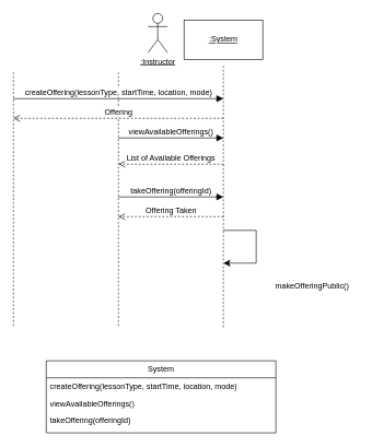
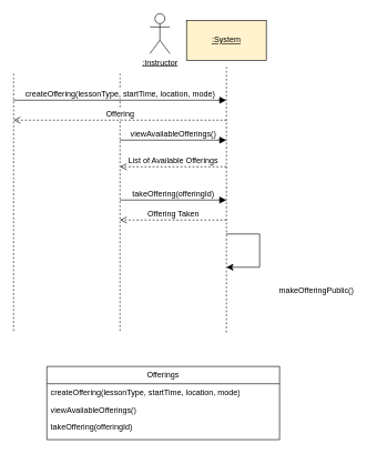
  <mxCell id="0" />
  <mxCell id="1" parent="0" />
  <mxCell id="2" style="edgeStyle=none;curved=1;rounded=0;orthogonalLoop=1;jettySize=auto;html=1;fontSize=12;startSize=8;endSize=8;dashed=1;endArrow=none;endFill=0;" edge="1" parent="1"><mxGeometry relative="1" as="geometry"><mxPoint x="20" y="110" as="sourcePoint" /><mxPoint x="20" y="500" as="targetPoint" /></mxGeometry></mxCell>
  <mxCell id="3" style="edgeStyle=none;curved=1;rounded=0;orthogonalLoop=1;jettySize=auto;html=1;fontSize=12;startSize=8;endSize=8;endArrow=none;endFill=0;dashed=1;" edge="1" parent="1"><mxGeometry relative="1" as="geometry"><mxPoint x="180" y="500" as="targetPoint" /><mxPoint x="180" y="110" as="sourcePoint" /></mxGeometry></mxCell>
  <mxCell id="4" value="&lt;u&gt;:Instructor&lt;/u&gt;" style="shape=umlActor;verticalLabelPosition=bottom;verticalAlign=top;html=1;outlineConnect=0;" vertex="1" parent="1"><mxGeometry x="225" y="20" width="30" height="60" as="geometry" /></mxCell>
  <mxCell id="5" style="edgeStyle=none;curved=1;rounded=0;orthogonalLoop=1;jettySize=auto;html=1;fontSize=12;startSize=8;endSize=8;endArrow=none;endFill=0;dashed=1;" edge="1" parent="1"><mxGeometry relative="1" as="geometry"><mxPoint x="340" y="500" as="targetPoint" /><mxPoint x="340" y="100" as="sourcePoint" /></mxGeometry></mxCell>
- <mxCell id="6" value="&lt;u&gt;:System&lt;/u&gt;" style="rounded=0;whiteSpace=wrap;html=1;" vertex="1" parent="1"><mxGeometry x="280" y="30" width="120" height="60" as="geometry" /></mxCell>
+ <mxCell id="6" value="&lt;u&gt;:System&lt;/u&gt;" style="rounded=0;whiteSpace=wrap;html=1;fillColor=#fff2cc;" vertex="1" parent="1"><mxGeometry x="280" y="30" width="120" height="60" as="geometry" /></mxCell>
  <mxCell id="7" value="createOffering(lessonType, startTime, location, mode)" style="html=1;verticalAlign=bottom;endArrow=block;curved=0;rounded=0;fontSize=12;startSize=8;endSize=8;" edge="1" parent="1"><mxGeometry width="80" relative="1" as="geometry"><mxPoint x="20" y="150" as="sourcePoint" /><mxPoint x="340" y="150" as="targetPoint" /></mxGeometry></mxCell>
  <mxCell id="8" value="Offering" style="html=1;verticalAlign=bottom;endArrow=open;dashed=1;endSize=8;curved=0;rounded=0;fontSize=12;" edge="1" parent="1"><mxGeometry relative="1" as="geometry"><mxPoint x="340" y="180" as="sourcePoint" /><mxPoint x="20" y="180" as="targetPoint" /></mxGeometry></mxCell>
  <mxCell id="9" value="viewAvailableOfferings()" style="html=1;verticalAlign=bottom;endArrow=block;curved=0;rounded=0;fontSize=12;startSize=8;endSize=8;" edge="1" parent="1"><mxGeometry width="80" relative="1" as="geometry"><mxPoint x="180" y="210" as="sourcePoint" /><mxPoint x="340" y="210" as="targetPoint" /></mxGeometry></mxCell>
  <mxCell id="10" value="List of Available Offerings" style="html=1;verticalAlign=bottom;endArrow=open;dashed=1;endSize=8;curved=0;rounded=0;fontSize=12;" edge="1" parent="1"><mxGeometry relative="1" as="geometry"><mxPoint x="340" y="250" as="sourcePoint" /><mxPoint x="180" y="250" as="targetPoint" /></mxGeometry></mxCell>
  <mxCell id="11" value="takeOffering(offeringId)" style="html=1;verticalAlign=bottom;endArrow=block;curved=0;rounded=0;fontSize=12;startSize=8;endSize=8;" edge="1" parent="1"><mxGeometry width="80" relative="1" as="geometry"><mxPoint x="180" y="300" as="sourcePoint" /><mxPoint x="340" y="300" as="targetPoint" /></mxGeometry></mxCell>
  <mxCell id="12" value="Offering Taken" style="html=1;verticalAlign=bottom;endArrow=open;dashed=1;endSize=8;curved=0;rounded=0;fontSize=12;" edge="1" parent="1"><mxGeometry relative="1" as="geometry"><mxPoint x="340" y="330" as="sourcePoint" /><mxPoint x="180" y="330" as="targetPoint" /></mxGeometry></mxCell>
  <mxCell id="13" value="" style="edgeStyle=elbowEdgeStyle;elbow=horizontal;endArrow=classic;html=1;curved=0;rounded=0;endSize=8;startSize=8;fontSize=12;" edge="1" parent="1"><mxGeometry width="50" height="50" relative="1" as="geometry"><mxPoint x="340" y="351" as="sourcePoint" /><mxPoint x="340" y="401" as="targetPoint" /><Array as="points"><mxPoint x="390" y="381" /></Array></mxGeometry></mxCell>
  <mxCell id="14" value="makeOfferingPublic()" style="text;html=1;align=center;verticalAlign=middle;resizable=0;points=[];autosize=1;strokeColor=none;fillColor=none;fontSize=12;" vertex="1" parent="1"><mxGeometry x="405" y="421" width="140" height="30" as="geometry" /></mxCell>
- <mxCell id="15" value="System" style="swimlane;fontStyle=0;childLayout=stackLayout;horizontal=1;startSize=26;fillColor=none;horizontalStack=0;resizeParent=1;resizeParentMax=0;resizeLast=0;collapsible=1;marginBottom=0;whiteSpace=wrap;html=1;" vertex="1" parent="1"><mxGeometry x="70" y="550" width="350" height="110" as="geometry" /></mxCell>
+ <mxCell id="15" value="Offerings" style="swimlane;fontStyle=0;childLayout=stackLayout;horizontal=1;startSize=26;fillColor=none;horizontalStack=0;resizeParent=1;resizeParentMax=0;resizeLast=0;collapsible=1;marginBottom=0;whiteSpace=wrap;html=1;" vertex="1" parent="1"><mxGeometry x="70" y="550" width="350" height="110" as="geometry" /></mxCell>
  <mxCell id="16" value="&lt;span style=&quot;text-align: center; text-wrap: nowrap; background-color: rgb(255, 255, 255);&quot;&gt;createOffering(lessonType, startTime, location, mode)&lt;/span&gt;" style="text;strokeColor=none;fillColor=none;align=left;verticalAlign=top;spacingLeft=4;spacingRight=4;overflow=hidden;rotatable=0;points=[[0,0.5],[1,0.5]];portConstraint=eastwest;whiteSpace=wrap;html=1;" vertex="1" parent="15"><mxGeometry y="26" width="350" height="26" as="geometry" /></mxCell>
  <mxCell id="17" value="&lt;span style=&quot;text-align: center; text-wrap: nowrap; background-color: rgb(255, 255, 255);&quot;&gt;viewAvailableOfferings()&lt;/span&gt;" style="text;strokeColor=none;fillColor=none;align=left;verticalAlign=top;spacingLeft=4;spacingRight=4;overflow=hidden;rotatable=0;points=[[0,0.5],[1,0.5]];portConstraint=eastwest;whiteSpace=wrap;html=1;" vertex="1" parent="15"><mxGeometry y="52" width="350" height="26" as="geometry" /></mxCell>
  <mxCell id="18" value="&lt;span style=&quot;text-align: center; text-wrap: nowrap; background-color: rgb(255, 255, 255);&quot;&gt;takeOffering(offeringId)&lt;/span&gt;" style="text;strokeColor=none;fillColor=none;align=left;verticalAlign=top;spacingLeft=4;spacingRight=4;overflow=hidden;rotatable=0;points=[[0,0.5],[1,0.5]];portConstraint=eastwest;whiteSpace=wrap;html=1;" vertex="1" parent="15"><mxGeometry y="78" width="350" height="32" as="geometry" /></mxCell>
